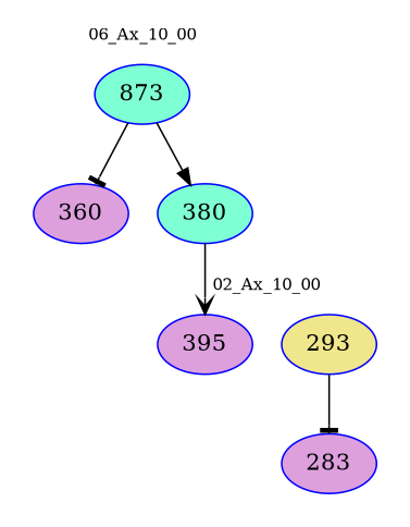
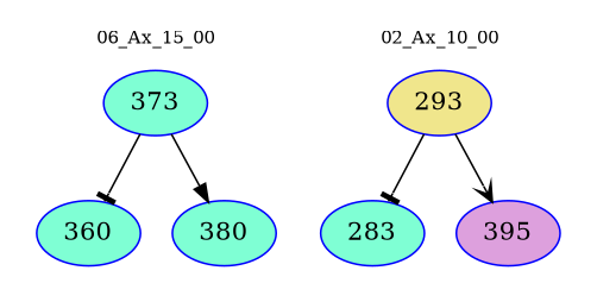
  digraph {
    node [color=blue fillcolor=aquamarine style=filled]
    edge [arrowhead=tee color=black]
-   n1 [label=873]
-   n2 [fillcolor=plum label=360]
+   n1 [label=373]
+   n2 [label=360]
    n3 [label=380]
    n4 [fillcolor=khaki label=293]
-   n5 [fillcolor=plum label=283]
+   n5 [label=283]
    n6 [fillcolor=plum label=395]
    subgraph cluster_1 {
      color=white
      fontsize=10
-     label="06_Ax_10_00"
+     label="06_Ax_15_00"
      n1
      n2
      n3
    }
    subgraph cluster_2 {
      color=white
      fontsize=10
      label="02_Ax_10_00"
      n4
      n5
      n6
    }
    n1 -> n2
    n1 -> n3 [arrowhead=normal]
    n4 -> n5
-   n3 -> n6 [arrowhead=vee]
+   n4 -> n6 [arrowhead=vee]
  }
